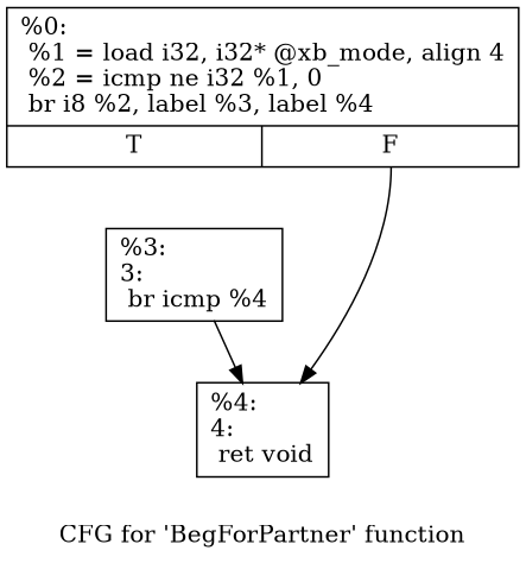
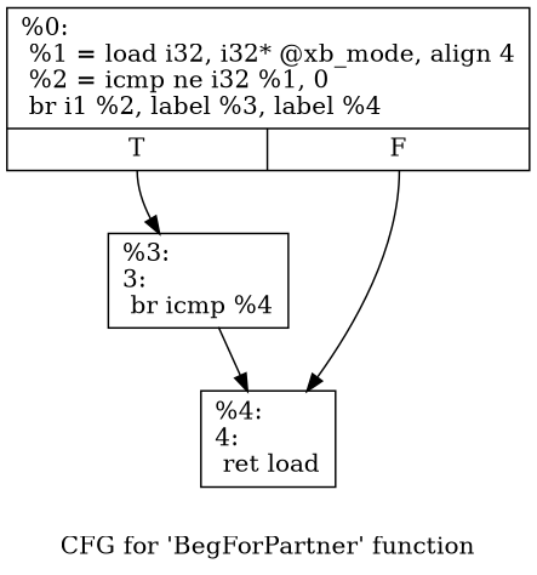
  digraph {
    label="CFG for 'BegForPartner' function"
    node [shape=record]
-   n1 [label="{%0:\l  %1 = load i32, i32* @xb_mode, align 4\l  %2 = icmp ne i32 %1, 0\l  br i8 %2, label %3, label %4\l|{<s0>T|<s1>F}}"]
+   n1 [label="{%0:\l  %1 = load i32, i32* @xb_mode, align 4\l  %2 = icmp ne i32 %1, 0\l  br i1 %2, label %3, label %4\l|{<s0>T|<s1>F}}"]
    n2 [label="{%3:\l3:                                                \l  br icmp %4\l}"]
-   n3 [label="{%4:\l4:                                                \l  ret void\l}"]
+   n3 [label="{%4:\l4:                                                \l  ret load\l}"]
+   n1 -> n2 [tailport=s0]
    n1 -> n3 [tailport=s1]
    n2 -> n3
  }
